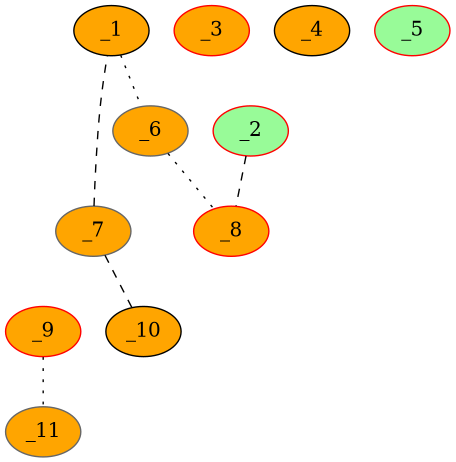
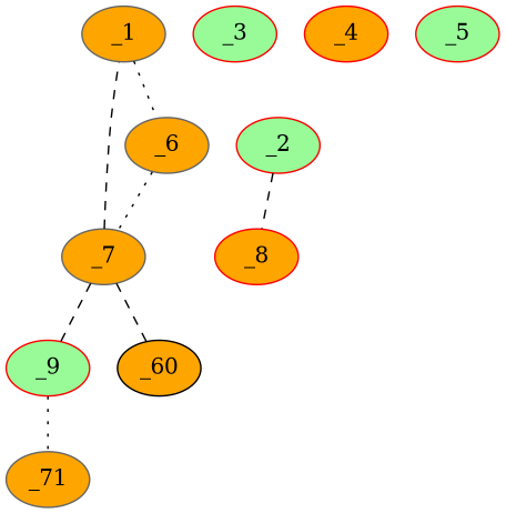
  graph {
    node [charge=0 chem=1 color=red fillcolor=orange style=filled symbol="C  " x=1.5 y=0]
    edge [style=dashed valence=1]
-   _1 [chem=4 color=black symbol="N  " x=0.375]
+   _1 [chem=4 color=gray40 symbol="N  " x=0.375]
    _6 [color=gray40 y=-2.35]
    _7 [chem=17 color=gray40 symbol="Si " y=-4.35]
-   _9 [x=0.5 y=-6.35]
-   _10 [color=black y=-6.15]
+   _9 [fillcolor=palegreen x=0.5 y=-6.35]
+   _10 [color=black y=-6.15 label=_60]
    _2 [chem=4 fillcolor=palegreen symbol="N  " x=2.25 y=-8.15]
    _8 [x=2.5 y=-5.8]
-   _3 [charge=2 chem=34 symbol="Pt " x=1.125]
-   _4 [charge=-1 chem=7 color=black symbol="Cl " x=1.875]
+   _3 [charge=2 chem=34 fillcolor=palegreen symbol="Pt " x=1.125]
+   _4 [charge=-1 chem=7 symbol="Cl " x=1.875]
    _5 [charge=-1 chem=7 fillcolor=palegreen symbol="Cl " x=2.625]
-   _11 [color=gray40 x=0.75 y=-8.35]
+   _11 [color=gray40 x=0.75 y=-8.35 label=_71]
    _1 -- _6 [style=dotted]
-   _6 -- _8 [style=dotted]
+   _6 -- _7 [style=dotted]
    _7 -- _1
+   _7 -- _9
    _7 -- _10
    _9 -- _11 [style=dotted]
    _2 -- _8
  }
